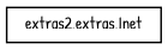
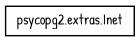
  digraph {
    rankdir=LR
    fontname="Patrick Hand"
-   n1 [color=black fillcolor=white fontname="Patrick Hand" fontsize=10 height=0.2 label="extras2.extras.Inet" shape=record style=filled width=0.4]
+   n1 [color=black fillcolor=white fontname="Patrick Hand" fontsize=10 height=0.2 label="psycopg2.extras.Inet" shape=record style=filled width=0.4]
  }
